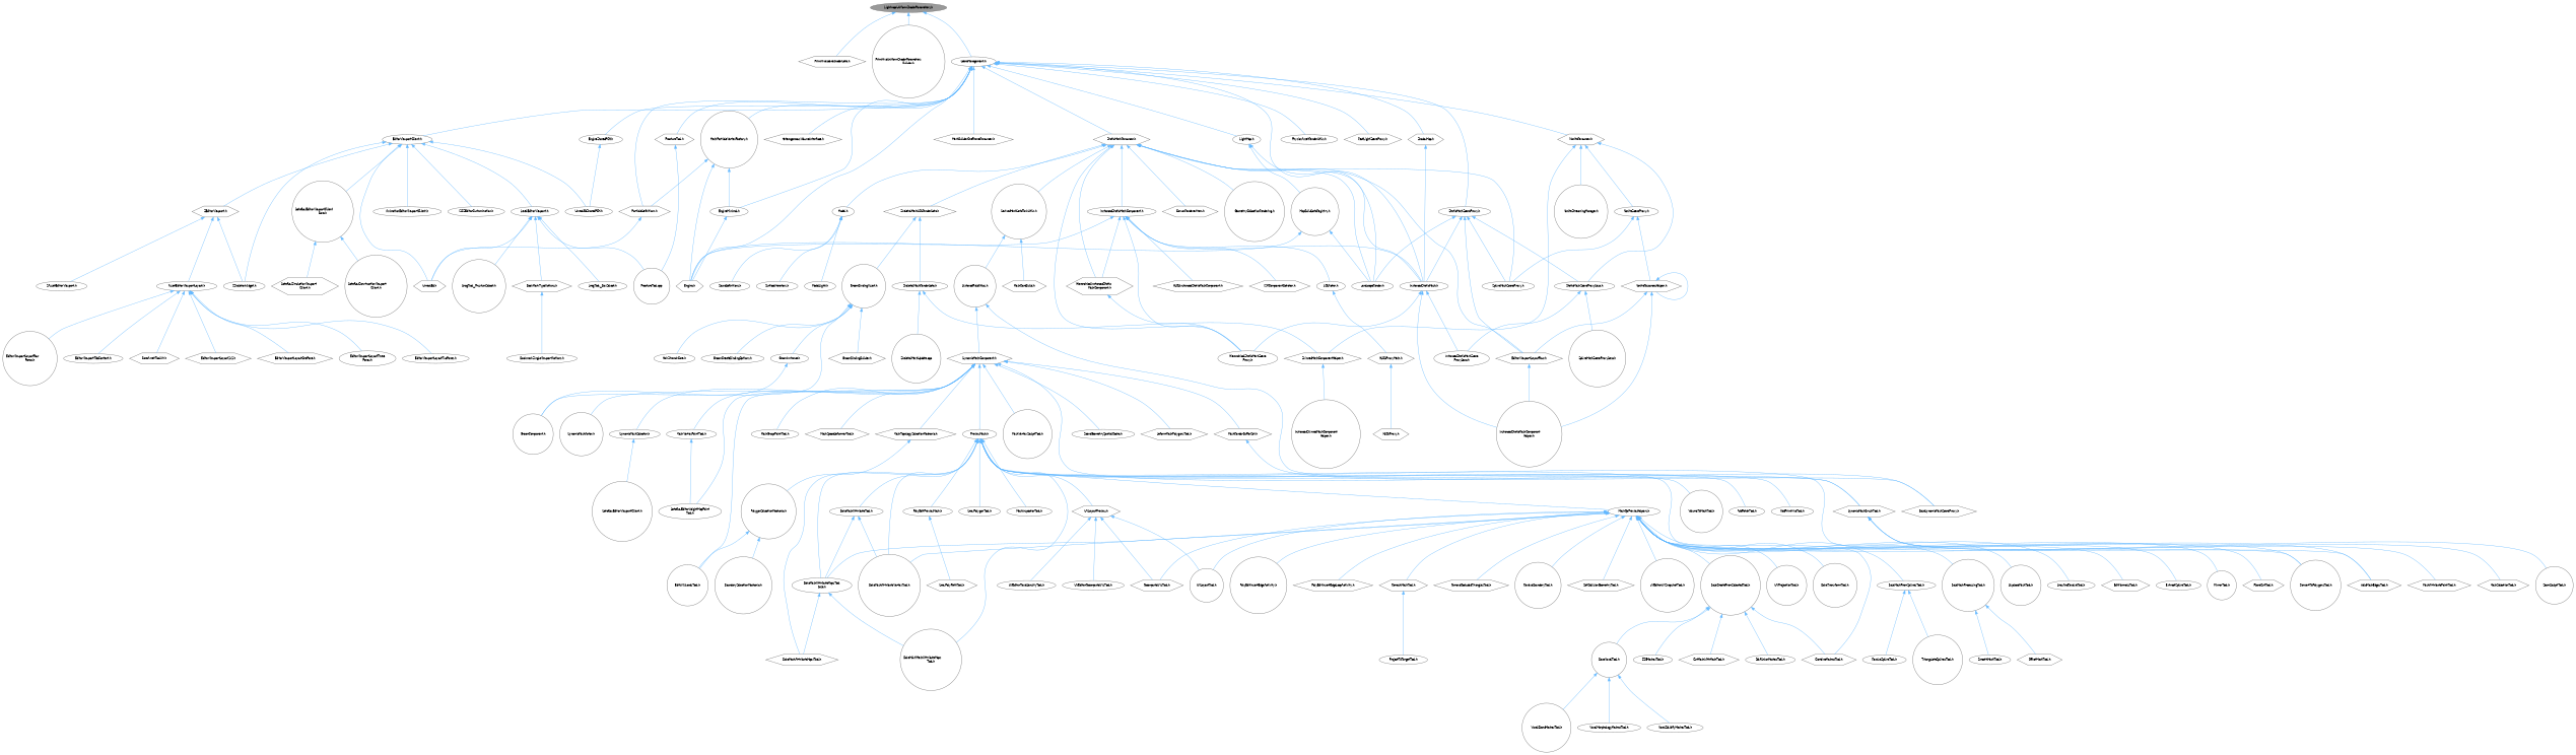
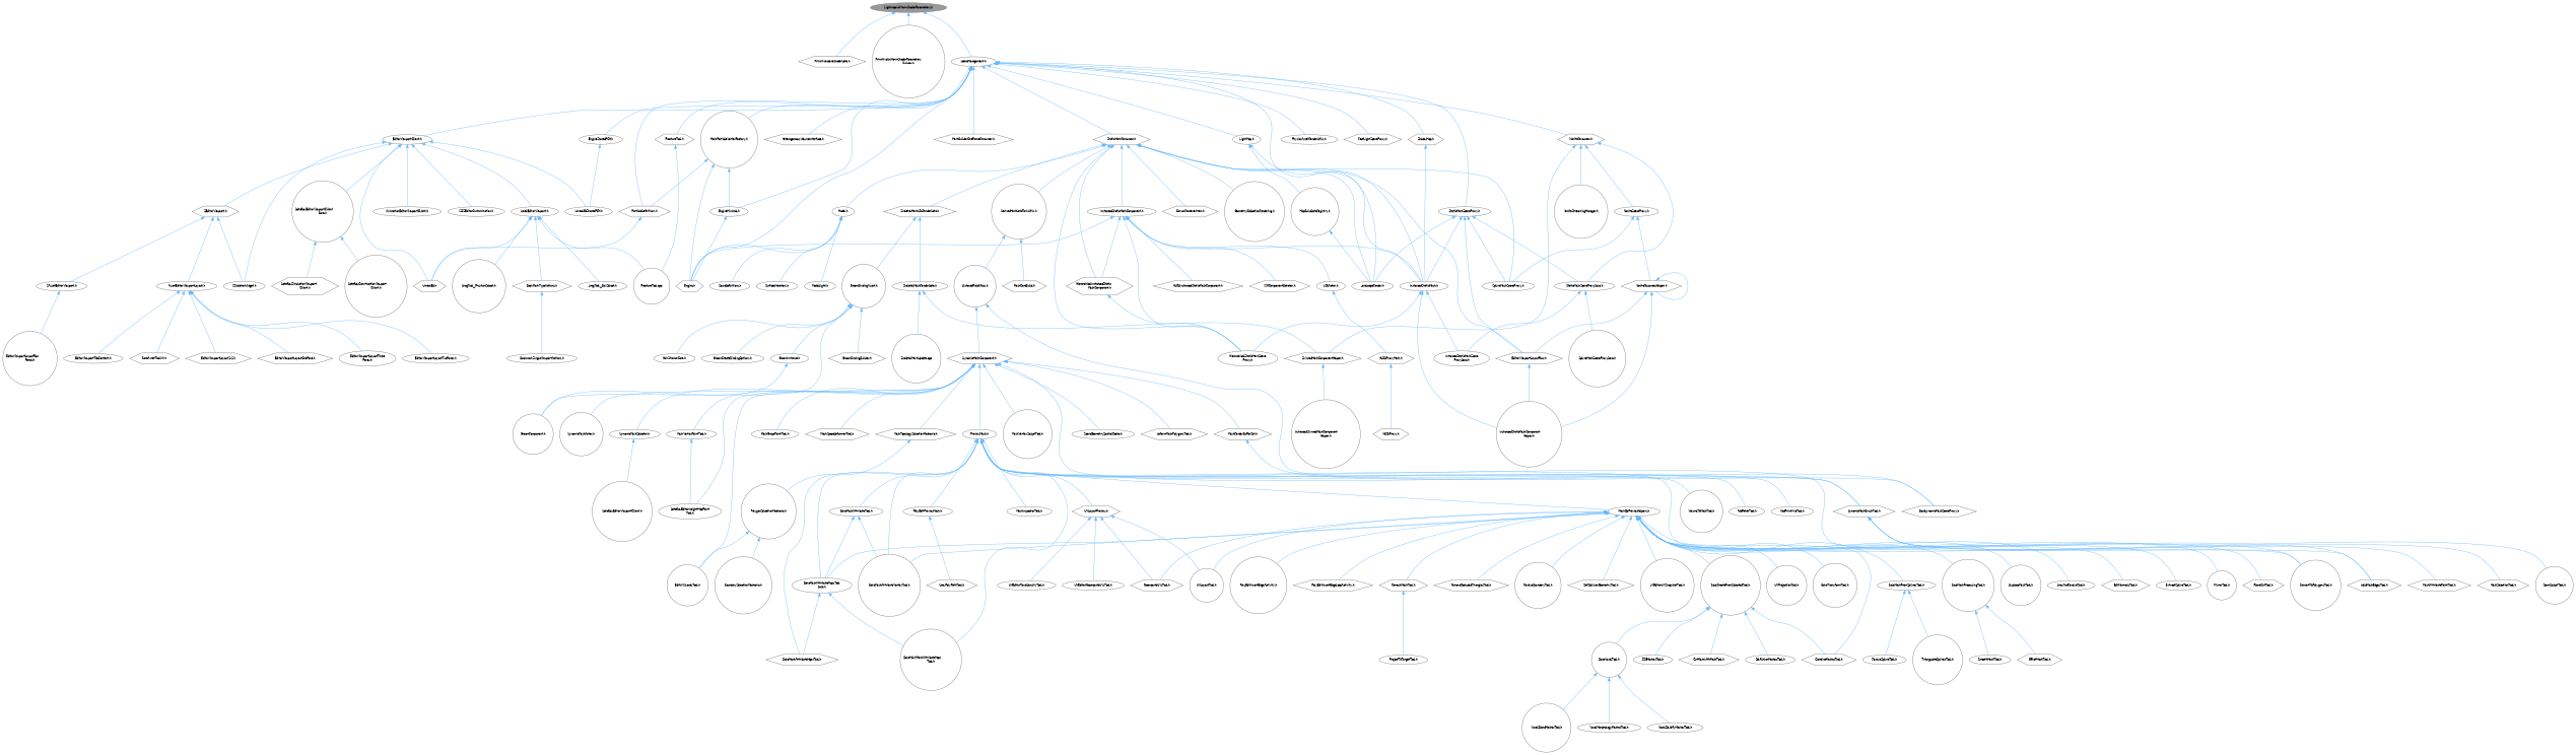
  digraph {
    fontname="Patrick Hand"
    node [color=grey40 fillcolor=white fontname="Patrick Hand" fontsize=10 shape=ellipse style=filled]
    edge [color=steelblue1 dir=back fontname="Patrick Hand" fontsize=10 labelfontname=Helvetica labelfontsize=10 style=solid]
    n1 [color=gray40 fillcolor=grey60 fontcolor=black height=0.2 label="LightmapUniformShaderParameters.h" width=0.4]
    n2 [height=0.2 label="PrimitiveSceneShaderData.h" shape=hexagon width=0.4]
    n3 [height=0.2 label="PrimitiveUniformShaderParameters\lBuilder.h" shape=circle width=0.4]
    n4 [height=0.2 label="SceneManagement.h" width=0.4]
    n5 [height=0.2 label="EditorViewportClient.h" width=0.4]
    n6 [height=0.2 label="Engine.h" shape=hexagon width=0.4]
    n7 [height=0.2 label="EngineMinimal.h" width=0.4]
    n8 [height=0.2 label="EngineSharedPCH.h" width=0.4]
    n9 [height=0.2 label="FractureTool.h" shape=hexagon width=0.4]
    n10 [height=0.2 label="HeterogeneousVolumeInterface.h" shape=hexagon width=0.4]
    n11 [height=0.2 label="LandscapeRender.h" width=0.4]
    n12 [height=0.2 label="LightMap.h" width=0.4]
    n13 [height=0.2 label="MeshBuilderOneFrameResources.h" shape=hexagon width=0.4]
    n14 [height=0.2 label="MeshParticleVertexFactory.h" shape=circle width=0.4]
    n15 [height=0.2 label="ParticleDefinitions.h" shape=hexagon width=0.4]
    n16 [height=0.2 label="NaniteResources.h" shape=hexagon width=0.4]
    n17 [height=0.2 label="PhysicsAssetRenderUtils.h" width=0.4]
    n18 [height=0.2 label="RectLightSceneProxy.h" shape=hexagon width=0.4]
    n19 [height=0.2 label="ShadowMap.h" shape=hexagon width=0.4]
    n20 [height=0.2 label="StaticMeshResources.h" shape=hexagon width=0.4]
    n21 [height=0.2 label="StaticMeshSceneProxy.h" width=0.4]
    n22 [height=0.2 label="AnimationEditorViewportClient.h" width=0.4]
    n23 [height=0.2 label="DataflowEditorViewportClient\lBase.h" shape=circle width=0.4]
    n24 [height=0.2 label="ISCSEditorCustomization.h" width=0.4]
    n25 [height=0.2 label="LevelEditorViewport.h" width=0.4]
    n26 [height=0.2 label="UnrealEd.h" shape=hexagon width=0.4]
    n27 [height=0.2 label="SEditorViewport.h" shape=hexagon width=0.4]
    n28 [height=0.2 label="SSkeletonWidget.h" width=0.4]
    n29 [height=0.2 label="UnrealEdSharedPCH.h" width=0.4]
    n30 [height=0.2 label="FractureTool.cpp" shape=circle width=0.4]
    n31 [height=0.2 label="InstancedStaticMesh.h" width=0.4]
    n32 [height=0.2 label="MapBuildDataRegistry.h" shape=circle width=0.4]
    n33 [height=0.2 label="NaniteSceneProxy.h" width=0.4]
    n34 [height=0.2 label="NaniteStreamingManager.h" shape=circle width=0.4]
    n35 [height=0.2 label="SkinnedMeshComponentHelper.h" shape=hexagon width=0.4]
    n36 [height=0.2 label="StaticMeshSceneProxyDesc.h" width=0.4]
    n37 [height=0.2 label="HierarchicalStaticMeshScene\lProxy.h" width=0.4]
    n38 [height=0.2 label="SplineMeshSceneProxy.h" width=0.4]
    n39 [height=0.2 label="EditorViewportLayoutFour.h" shape=hexagon width=0.4]
    n40 [height=0.2 label="CanvasRendererItem.h" shape=hexagon width=0.4]
    n41 [height=0.2 label="DerivedMeshDataTaskUtils.h" shape=circle width=0.4]
    n42 [height=0.2 label="GeometryCollectionRendering.h" shape=circle width=0.4]
    n43 [height=0.2 label="HierarchicalInstancedStatic\lMeshComponent.h" shape=hexagon width=0.4]
    n44 [height=0.2 label="InstancedStaticMeshComponent.h" width=0.4]
    n45 [height=0.2 label="Model.h" width=0.4]
    n46 [height=0.2 label="SkeletalMeshLODRenderData.h" shape=hexagon width=0.4]
    n47 [height=0.2 label="DataflowConstructionViewport\lClient.h" shape=circle width=0.4]
    n48 [height=0.2 label="DataflowSimulationViewport\lClient.h" shape=hexagon width=0.4]
    n49 [height=0.2 label="BookMarkTypeActions.h" shape=hexagon width=0.4]
    n50 [height=0.2 label="DragTool_BoxSelect.h" width=0.4]
    n51 [height=0.2 label="DragTool_FrustumSelect.h" shape=circle width=0.4]
    n52 [height=0.2 label="AssetEditorViewportLayout.h" width=0.4]
    n53 [height=0.2 label="SAssetEditorViewport.h" width=0.4]
    n54 [height=0.2 label="BookmarkSingleViewportActions.h" width=0.4]
    n55 [height=0.2 label="BaseAssetToolkit.h" shape=hexagon width=0.4]
    n56 [height=0.2 label="EditorViewportLayout2x2.h" shape=hexagon width=0.4]
    n57 [height=0.2 label="EditorViewportLayoutFour\lPanes.h" shape=circle width=0.4]
    n58 [height=0.2 label="EditorViewportLayoutOnePane.h" shape=hexagon width=0.4]
    n59 [height=0.2 label="EditorViewportLayoutThree\lPanes.h" width=0.4]
    n60 [height=0.2 label="EditorViewportLayoutTwoPanes.h" width=0.4]
    n61 [height=0.2 label="EditorViewportTabContent.h" width=0.4]
    n62 [height=0.2 label="InstancedStaticMeshComponent\lHelper.h" shape=circle width=0.4]
    n63 [height=0.2 label="InstancedStaticMeshScene\lProxyDesc.h" width=0.4]
    n64 [height=0.2 label="NaniteResourcesHelper.h" shape=hexagon width=0.4]
    n65 [height=0.2 label="InstancedSkinnedMeshComponent\lHelper.h" shape=circle width=0.4]
    n66 [height=0.2 label="SplineMeshSceneProxyDesc.h" shape=circle width=0.4]
    n67 [height=0.2 label="DistanceFieldAtlas.h" shape=circle width=0.4]
    n68 [height=0.2 label="MeshCardBuild.h" shape=hexagon width=0.4]
    n69 [height=0.2 label="HLODInstancedStaticMeshComponent.h" shape=hexagon width=0.4]
    n70 [height=0.2 label="ISMComponentBatcher.h" shape=hexagon width=0.4]
    n71 [height=0.2 label="LODActor.h" width=0.4]
    n72 [height=0.2 label="ModelLight.h" width=0.4]
    n73 [height=0.2 label="SoundDefinitions.h" width=0.4]
    n74 [height=0.2 label="SurfaceIterators.h" width=0.4]
    n75 [height=0.2 label="GroomBindingAsset.h" shape=circle width=0.4]
    n76 [height=0.2 label="SkeletalMeshRenderData.h" width=0.4]
    n77 [height=0.2 label="BaseDynamicMeshSceneProxy.h" shape=hexagon width=0.4]
    n78 [height=0.2 label="DynamicMeshComponent.h" shape=hexagon width=0.4]
    n79 [height=0.2 label="DataflowEditorWeightMapPaint\lTool.h" width=0.4]
    n80 [height=0.2 label="DeformMeshPolygonsTool.h" shape=hexagon width=0.4]
    n81 [height=0.2 label="DynamicMeshActor.h" shape=circle width=0.4]
    n82 [height=0.2 label="DynamicMeshBrushTool.h" shape=hexagon width=0.4]
    n83 [height=0.2 label="DynamicMeshSelector.h" width=0.4]
    n84 [height=0.2 label="EditUVIslandsTool.h" shape=circle width=0.4]
    n85 [height=0.2 label="MeshGroupPaintTool.h" width=0.4]
    n86 [height=0.2 label="MeshRenderBufferSet.h" shape=hexagon width=0.4]
    n87 [height=0.2 label="MeshSpaceDeformerTool.h" shape=hexagon width=0.4]
    n88 [height=0.2 label="MeshTopologySelectionMechanic.h" shape=hexagon width=0.4]
    n89 [height=0.2 label="MeshVertexPaintTool.h" width=0.4]
    n90 [height=0.2 label="MeshVertexSculptTool.h" shape=circle width=0.4]
    n91 [height=0.2 label="PreviewMesh.h" width=0.4]
    n92 [height=0.2 label="SceneGeometrySpatialCache.h" width=0.4]
    n93 [height=0.2 label="MeshAttributePaintTool.h" shape=hexagon width=0.4]
    n94 [height=0.2 label="MeshSelectionTool.h" shape=hexagon width=0.4]
    n95 [height=0.2 label="SeamSculptTool.h" shape=circle width=0.4]
    n96 [height=0.2 label="DataflowEditorViewportClient.h" shape=circle width=0.4]
    n97 [height=0.2 label="PolygonSelectionMechanic.h" shape=circle width=0.4]
    n98 [height=0.2 label="AddPatchTool.h" width=0.4]
    n99 [height=0.2 label="AddPrimitiveTool.h" width=0.4]
    n100 [height=0.2 label="BakeMeshAttributeMapsTool.h" shape=hexagon width=0.4]
    n101 [height=0.2 label="BakeMeshAttributeMapsTool\lBase.h" width=0.4]
    n102 [height=0.2 label="BakeMultiMeshAttributeMaps\lTool.h" shape=circle width=0.4]
    n103 [height=0.2 label="BakeMeshAttributeTool.h" width=0.4]
    n104 [height=0.2 label="BakeMeshAttributeVertexTool.h" shape=circle width=0.4]
    n105 [height=0.2 label="ConvertToPolygonsTool.h" shape=circle width=0.4]
-   n106 [height=0.2 label="DrawPolygonTool.h" width=0.4]
    n107 [height=0.2 label="MeshInspectorTool.h" width=0.4]
    n108 [height=0.2 label="MeshOpPreviewHelpers.h" width=0.4]
    n109 [height=0.2 label="WeldMeshEdgesTool.h" shape=hexagon width=0.4]
    n110 [height=0.2 label="PolyEditPreviewMesh.h" width=0.4]
    n111 [height=0.2 label="UVLayoutPreview.h" shape=hexagon width=0.4]
    n112 [height=0.2 label="VolumeToMeshTool.h" shape=circle width=0.4]
    n113 [height=0.2 label="BoundarySelectionMechanic.h" shape=circle width=0.4]
    n114 [height=0.2 label="BakeTransformTool.h" shape=circle width=0.4]
    n115 [height=0.2 label="BaseCreateFromSelectedTool.h" shape=circle width=0.4]
    n116 [height=0.2 label="CombineMeshesTool.h" shape=hexagon width=0.4]
    n117 [height=0.2 label="BaseMeshFromSplinesTool.h" width=0.4]
    n118 [height=0.2 label="BaseMeshProcessingTool.h" shape=circle width=0.4]
    n119 [height=0.2 label="DisplaceMeshTool.h" shape=circle width=0.4]
    n120 [height=0.2 label="DrawAndRevolveTool.h" width=0.4]
    n121 [height=0.2 label="EditNormalsTool.h" shape=hexagon width=0.4]
    n122 [height=0.2 label="ExtractSplineTool.h" width=0.4]
    n123 [height=0.2 label="MirrorTool.h" shape=circle width=0.4]
    n124 [height=0.2 label="PlaneCutTool.h" shape=hexagon width=0.4]
    n125 [height=0.2 label="PolyEditInsertEdgeActivity.h" shape=circle width=0.4]
    n126 [height=0.2 label="PolyEditInsertEdgeLoopActivity.h" shape=hexagon width=0.4]
    n127 [height=0.2 label="RecomputeUVsTool.h" shape=hexagon width=0.4]
    n128 [height=0.2 label="RemeshMeshTool.h" shape=hexagon width=0.4]
    n129 [height=0.2 label="RemoveOccludedTrianglesTool.h" shape=hexagon width=0.4]
    n130 [height=0.2 label="RevolveBoundaryTool.h" shape=circle width=0.4]
    n131 [height=0.2 label="SetCollisionGeometryTool.h" shape=hexagon width=0.4]
    n132 [height=0.2 label="UVEditorUVSnapshotTool.h" shape=circle width=0.4]
    n133 [height=0.2 label="UVLayoutTool.h" shape=circle width=0.4]
    n134 [height=0.2 label="UVProjectionTool.h" shape=circle width=0.4]
    n135 [height=0.2 label="DrawPolyPathTool.h" shape=hexagon width=0.4]
    n136 [height=0.2 label="UVEditorRecomputeUVsTool.h" width=0.4]
    n137 [height=0.2 label="UVEditorTexelDensityTool.h" width=0.4]
    n138 [height=0.2 label="BaseVoxelTool.h" shape=circle width=0.4]
    n139 [height=0.2 label="CSGMeshesTool.h" width=0.4]
    n140 [height=0.2 label="CutMeshWithMeshTool.h" shape=hexagon width=0.4]
    n141 [height=0.2 label="SelfUnionMeshesTool.h" width=0.4]
    n142 [height=0.2 label="RevolveSplineTool.h" width=0.4]
    n143 [height=0.2 label="TriangulateSplinesTool.h" shape=circle width=0.4]
    n144 [height=0.2 label="OffsetMeshTool.h" shape=hexagon width=0.4]
    n145 [height=0.2 label="SmoothMeshTool.h" width=0.4]
    n146 [height=0.2 label="ProjectToTargetTool.h" width=0.4]
    n147 [height=0.2 label="VoxelBlendMeshesTool.h" shape=circle width=0.4]
    n148 [height=0.2 label="VoxelMorphologyMeshesTool.h" width=0.4]
    n149 [height=0.2 label="VoxelSolidifyMeshesTool.h" width=0.4]
    n150 [height=0.2 label="HLODProxyMesh.h" shape=hexagon width=0.4]
    n151 [height=0.2 label="HLODProxy.h" shape=hexagon width=0.4]
    n152 [height=0.2 label="GroomBindingBuilder.h" shape=hexagon width=0.4]
    n153 [height=0.2 label="GroomComponent.h" shape=circle width=0.4]
    n154 [height=0.2 label="GroomCreateBindingOptions.h" width=0.4]
    n155 [height=0.2 label="GroomInstance.h" width=0.4]
    n156 [height=0.2 label="HairStrandsCore.h" width=0.4]
    n157 [height=0.2 label="SkeletalMeshUpdate.cpp" shape=circle width=0.4]
    n1 -> n2
    n1 -> n3
    n1 -> n4
    n4 -> n5
    n4 -> n6
    n4 -> n7
    n4 -> n8
    n4 -> n9
    n4 -> n10
    n4 -> n11
    n4 -> n12
    n4 -> n13
    n4 -> n14
    n4 -> n15
    n4 -> n16
    n4 -> n17
    n4 -> n18
    n4 -> n19
    n4 -> n20
    n4 -> n21
    n5 -> n22
    n5 -> n23
    n5 -> n24
    n5 -> n25
    n5 -> n26
    n5 -> n27
    n5 -> n28
    n5 -> n29
    n7 -> n6
    n8 -> n29
    n9 -> n30
    n12 -> n31
    n12 -> n32
    n14 -> n6
    n14 -> n7
    n14 -> n15
    n15 -> n26
    n16 -> n33
    n16 -> n34
    n16 -> n35
    n16 -> n36
    n19 -> n31
    n20 -> n11
    n20 -> n31
    n20 -> n37
    n20 -> n38
    n20 -> n39
    n20 -> n40
    n20 -> n41
    n20 -> n42
    n20 -> n43
    n20 -> n44
    n20 -> n45
    n20 -> n46
    n21 -> n11
    n21 -> n31
    n21 -> n36
    n21 -> n38
    n21 -> n39
    n23 -> n47
    n23 -> n48
    n25 -> n26
    n25 -> n30
    n25 -> n49
    n25 -> n50
    n25 -> n51
    n27 -> n28
    n27 -> n52
    n27 -> n53
    n31 -> n37
    n31 -> n62
    n31 -> n63
    n32 -> n11
    n33 -> n38
    n33 -> n64
    n35 -> n65
    n36 -> n63
    n36 -> n66
    n39 -> n62
    n41 -> n67
    n41 -> n68
    n43 -> n37
    n44 -> n6
    n44 -> n31
    n44 -> n37
    n44 -> n43
    n44 -> n69
    n44 -> n70
    n44 -> n71
-   n32 -> n6
+   n45 -> n6
    n45 -> n72
    n45 -> n73
    n45 -> n74
    n46 -> n75
    n46 -> n76
    n49 -> n54
    n52 -> n55
    n52 -> n56
-   n52 -> n57
+   n53 -> n57
    n52 -> n58
    n52 -> n59
    n52 -> n60
    n52 -> n61
    n64 -> n39
    n64 -> n62
    n64 -> n64
    n67 -> n77
    n67 -> n78
    n71 -> n150
    n75 -> n152
    n75 -> n153
    n75 -> n154
    n75 -> n155
    n75 -> n156
    n76 -> n35
    n76 -> n157
    n78 -> n79
    n78 -> n80
    n78 -> n81
    n78 -> n82
    n78 -> n83
    n78 -> n84
    n78 -> n85
    n78 -> n86
    n78 -> n87
    n78 -> n88
    n78 -> n89
    n78 -> n90
    n78 -> n91
    n78 -> n92
    n82 -> n93
    n82 -> n94
    n82 -> n95
    n83 -> n96
    n86 -> n77
    n88 -> n97
    n89 -> n79
    n91 -> n82
    n91 -> n98
    n91 -> n99
    n91 -> n100
    n91 -> n101
    n91 -> n102
    n91 -> n103
    n91 -> n104
    n91 -> n105
-   n91 -> n106
    n91 -> n107
    n91 -> n108
    n91 -> n109
    n91 -> n110
    n91 -> n111
    n91 -> n112
    n97 -> n84
    n97 -> n113
    n101 -> n100
    n101 -> n102
    n103 -> n101
    n103 -> n104
    n108 -> n101
    n108 -> n104
    n108 -> n105
    n108 -> n109
    n108 -> n114
    n108 -> n115
    n108 -> n116
    n108 -> n117
    n108 -> n118
    n108 -> n119
    n108 -> n120
    n108 -> n121
    n108 -> n122
    n108 -> n123
    n108 -> n124
    n108 -> n125
    n108 -> n126
    n108 -> n127
    n108 -> n128
    n108 -> n129
    n108 -> n130
    n108 -> n131
    n108 -> n132
    n108 -> n133
    n108 -> n134
    n110 -> n135
    n111 -> n127
    n111 -> n133
    n111 -> n136
    n111 -> n137
    n115 -> n116
    n115 -> n138
    n115 -> n139
    n115 -> n140
    n115 -> n141
    n117 -> n142
    n117 -> n143
    n118 -> n144
    n118 -> n145
    n128 -> n146
    n138 -> n147
    n138 -> n148
    n138 -> n149
    n150 -> n151
    n155 -> n153
  }
